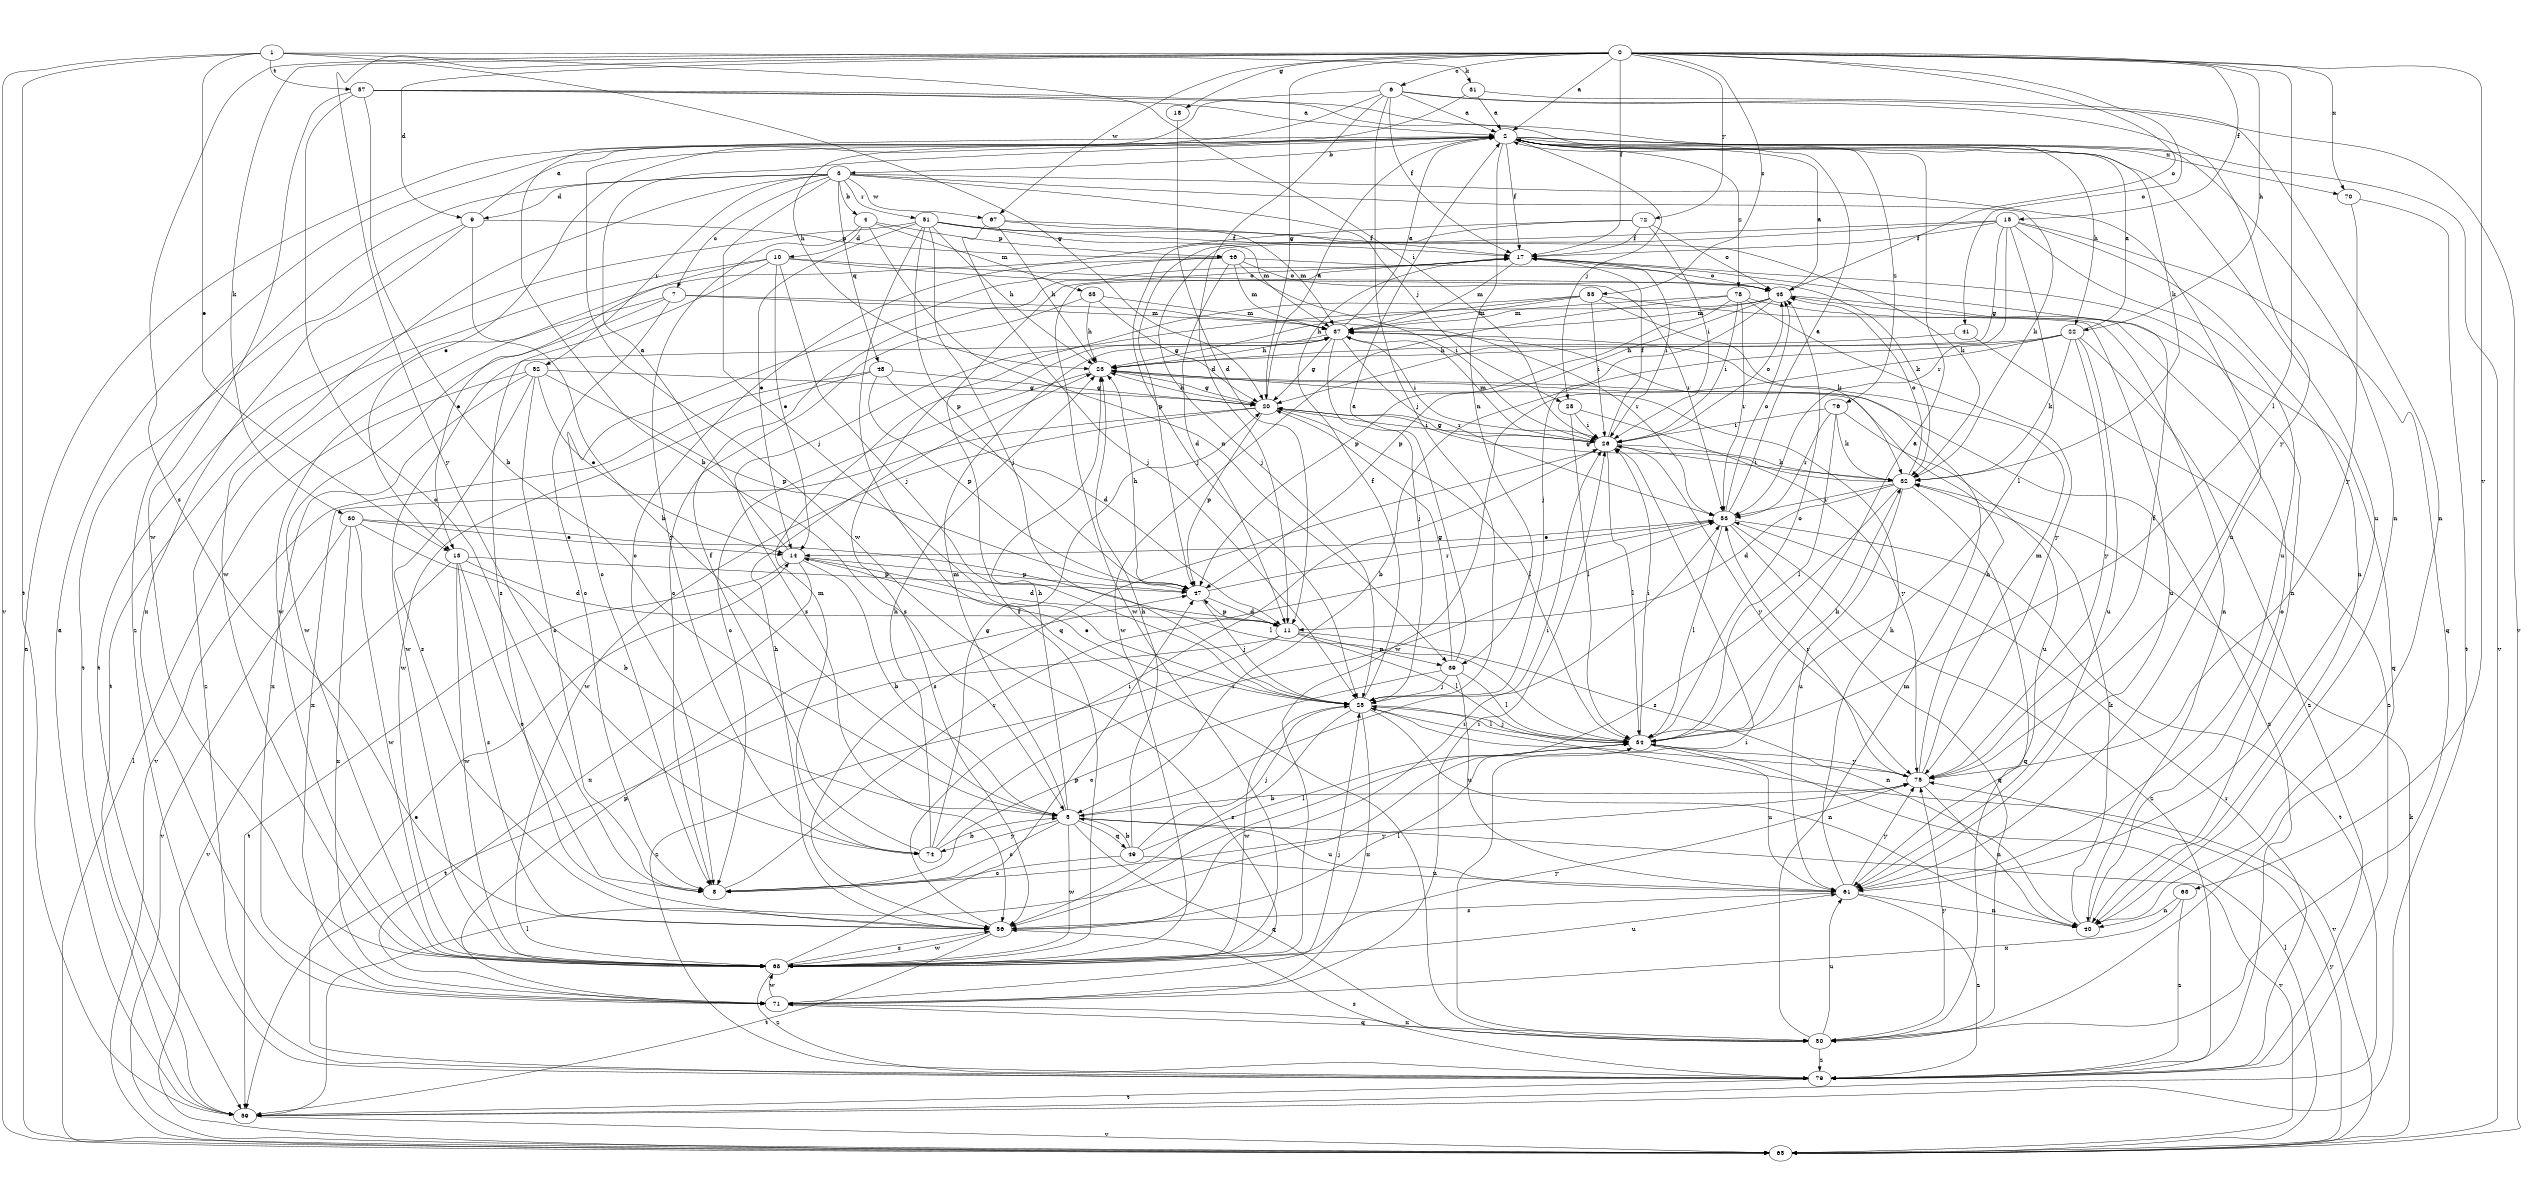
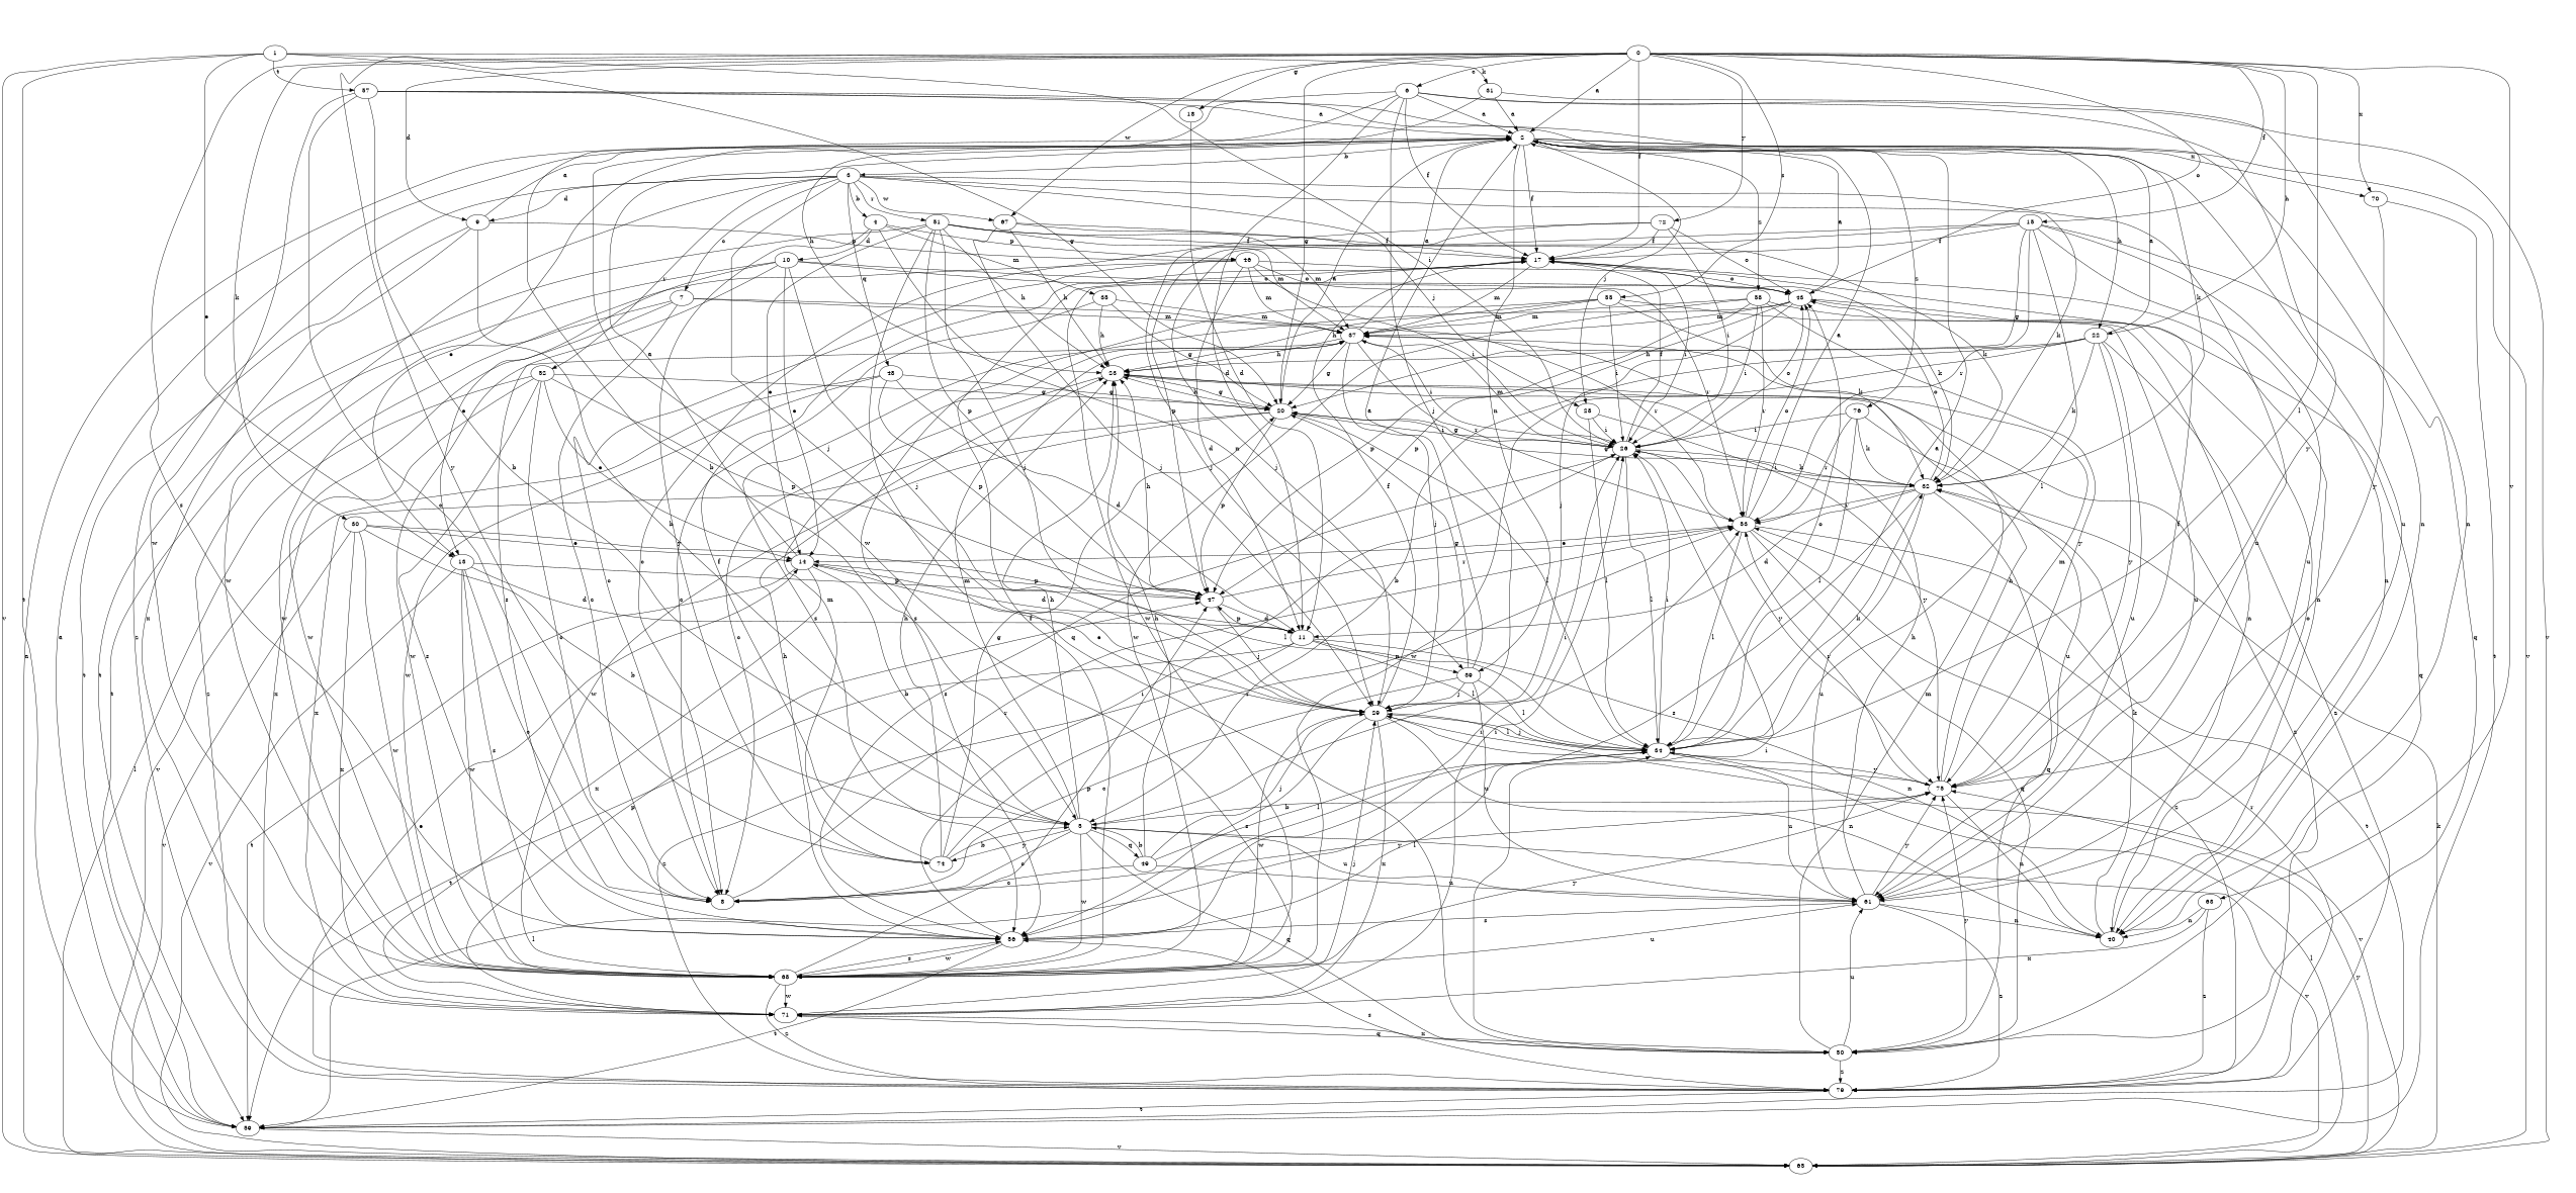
  strict digraph {
    0
    2
    6
    9
    15
    17
    18
    20
    22
    30
    34
-   41
    43
    55
    56
    63
    67
    70
    72
    74
    13
    65
    3
    28
    39
    61
    76
-   78
-   29 [label=25]
+   78 [label=58]
+   29
    68
    5
    11
    75
    59
    46
    71
    50
    53
    40
    47
    26
    37
    23
    32
    79
    14
    8
    1
    31
    57
    4
    7
    48
    51
    52
    10
    35
    49
    0 -> 2 [label=a]
    0 -> 6 [label=c]
    0 -> 9 [label=d]
    0 -> 15 [label=f]
    0 -> 17 [label=f]
    0 -> 18 [label=g]
    0 -> 20 [label=g]
    0 -> 22 [label=h]
    0 -> 30 [label=k]
    0 -> 34 [label=l]
-   0 -> 41 [label=o]
    0 -> 43 [label=o]
    0 -> 55 [label=s]
    0 -> 56 [label=s]
    0 -> 63 [label=v]
    0 -> 67 [label=w]
    0 -> 70 [label=x]
    0 -> 72 [label=y]
    0 -> 74 [label=y]
    2 -> 17 [label=f]
    2 -> 22 [label=h]
    2 -> 70 [label=x]
    2 -> 13 [label=e]
    2 -> 65 [label=v]
    2 -> 3 [label=b]
    2 -> 28 [label=j]
    2 -> 39 [label=n]
    2 -> 61 [label=u]
    2 -> 76 [label=z]
    2 -> 78 [label=z]
    6 -> 2 [label=a]
    6 -> 17 [label=f]
    6 -> 65 [label=v]
    6 -> 29 [label=j]
    6 -> 68 [label=w]
    6 -> 5 [label=b]
    6 -> 11 [label=d]
    6 -> 75 [label=y]
    9 -> 2 [label=a]
    9 -> 5 [label=b]
    9 -> 59 [label=t]
    9 -> 46 [label=p]
    9 -> 71 [label=x]
    15 -> 17 [label=f]
    15 -> 20 [label=g]
    15 -> 34 [label=l]
    15 -> 61 [label=u]
    15 -> 29 [label=j]
    15 -> 50 [label=q]
    15 -> 53 [label=r]
    15 -> 40 [label=n]
    15 -> 47 [label=p]
    17 -> 43 [label=o]
    17 -> 68 [label=w]
    17 -> 40 [label=n]
    17 -> 26 [label=i]
    17 -> 37 [label=m]
    18 -> 11 [label=d]
    20 -> 2 [label=a]
    20 -> 34 [label=l]
    20 -> 68 [label=w]
    20 -> 71 [label=x]
    20 -> 47 [label=p]
    20 -> 26 [label=i]
    20 -> 23 [label=h]
    22 -> 2 [label=a]
    22 -> 61 [label=u]
    22 -> 68 [label=w]
    22 -> 5 [label=b]
    22 -> 75 [label=y]
    22 -> 23 [label=h]
    22 -> 32 [label=k]
    22 -> 79 [label=z]
    30 -> 34 [label=l]
    30 -> 65 [label=v]
    30 -> 68 [label=w]
    30 -> 5 [label=b]
    30 -> 71 [label=x]
    30 -> 14 [label=e]
    34 -> 2 [label=a]
    34 -> 43 [label=o]
    34 -> 61 [label=u]
    34 -> 29 [label=j]
    34 -> 75 [label=y]
    34 -> 26 [label=i]
    34 -> 32 [label=k]
-   41 -> 23 [label=h]
-   41 -> 79 [label=z]
    43 -> 2 [label=a]
    43 -> 56 [label=s]
    43 -> 29 [label=j]
    43 -> 50 [label=q]
    43 -> 47 [label=p]
    43 -> 37 [label=m]
    55 -> 56 [label=s]
    55 -> 61 [label=u]
    55 -> 26 [label=i]
    55 -> 37 [label=m]
    55 -> 23 [label=h]
    55 -> 32 [label=k]
    56 -> 34 [label=l]
    56 -> 68 [label=w]
    56 -> 59 [label=t]
    56 -> 53 [label=r]
    56 -> 26 [label=i]
    56 -> 23 [label=h]
    63 -> 71 [label=x]
    63 -> 40 [label=n]
    63 -> 79 [label=z]
    67 -> 17 [label=f]
    67 -> 29 [label=j]
    67 -> 37 [label=m]
    67 -> 23 [label=h]
    70 -> 75 [label=y]
    70 -> 59 [label=t]
    72 -> 17 [label=f]
    72 -> 43 [label=o]
    72 -> 29 [label=j]
    72 -> 26 [label=i]
    72 -> 8 [label=c]
    74 -> 17 [label=f]
    74 -> 20 [label=g]
    74 -> 5 [label=b]
    74 -> 53 [label=r]
    74 -> 37 [label=m]
    74 -> 23 [label=h]
    13 -> 56 [label=s]
    13 -> 65 [label=v]
    13 -> 68 [label=w]
    13 -> 11 [label=d]
    13 -> 47 [label=p]
    13 -> 8 [label=c]
    65 -> 2 [label=a]
    65 -> 34 [label=l]
    65 -> 75 [label=y]
    65 -> 32 [label=k]
    3 -> 9 [label=d]
    3 -> 67 [label=w]
    3 -> 28 [label=j]
    3 -> 61 [label=u]
    3 -> 29 [label=j]
    3 -> 68 [label=w]
    3 -> 32 [label=k]
    3 -> 79 [label=z]
    3 -> 4 [label=b]
    3 -> 7 [label=c]
    3 -> 48 [label=q]
    3 -> 51 [label=r]
    3 -> 52 [label=r]
    28 -> 34 [label=l]
    28 -> 75 [label=y]
    28 -> 26 [label=i]
    39 -> 2 [label=a]
    39 -> 20 [label=g]
    39 -> 34 [label=l]
    39 -> 61 [label=u]
    39 -> 29 [label=j]
    39 -> 8 [label=c]
    61 -> 56 [label=s]
    61 -> 75 [label=y]
    61 -> 40 [label=n]
    61 -> 23 [label=h]
    61 -> 79 [label=z]
    76 -> 34 [label=l]
    76 -> 61 [label=u]
    76 -> 53 [label=r]
    76 -> 26 [label=i]
    76 -> 32 [label=k]
    78 -> 68 [label=w]
    78 -> 75 [label=y]
    78 -> 53 [label=r]
    78 -> 40 [label=n]
    78 -> 47 [label=p]
    78 -> 26 [label=i]
    78 -> 37 [label=m]
    29 -> 17 [label=f]
    29 -> 34 [label=l]
    29 -> 56 [label=s]
    29 -> 65 [label=v]
    29 -> 68 [label=w]
    29 -> 71 [label=x]
    29 -> 40 [label=n]
    29 -> 14 [label=e]
    68 -> 17 [label=f]
    68 -> 56 [label=s]
    68 -> 61 [label=u]
    68 -> 75 [label=y]
    68 -> 47 [label=p]
    68 -> 79 [label=z]
    5 -> 74 [label=y]
    5 -> 65 [label=v]
    5 -> 61 [label=u]
    5 -> 68 [label=w]
    5 -> 50 [label=q]
    5 -> 26 [label=i]
    5 -> 37 [label=m]
    5 -> 23 [label=h]
    5 -> 8 [label=c]
    5 -> 49 [label=q]
    11 -> 34 [label=l]
    11 -> 39 [label=n]
    11 -> 59 [label=t]
    11 -> 40 [label=n]
    11 -> 47 [label=p]
    11 -> 79 [label=z]
    75 -> 17 [label=f]
    75 -> 29 [label=j]
    75 -> 5 [label=b]
    75 -> 53 [label=r]
    75 -> 40 [label=n]
    75 -> 37 [label=m]
    75 -> 23 [label=h]
    59 -> 2 [label=a]
    59 -> 34 [label=l]
    59 -> 65 [label=v]
    46 -> 43 [label=o]
    46 -> 68 [label=w]
    46 -> 11 [label=d]
    46 -> 26 [label=i]
    46 -> 37 [label=m]
    46 -> 32 [label=k]
    46 -> 8 [label=c]
    71 -> 29 [label=j]
-   71 -> 68 [label=w]
+   68 -> 71 [label=w]
    71 -> 50 [label=q]
    71 -> 47 [label=p]
    71 -> 26 [label=i]
    50 -> 61 [label=u]
    50 -> 75 [label=y]
    50 -> 71 [label=x]
    50 -> 26 [label=i]
    50 -> 37 [label=m]
    50 -> 79 [label=z]
    53 -> 2 [label=a]
    53 -> 34 [label=l]
    53 -> 43 [label=o]
    53 -> 59 [label=t]
    53 -> 50 [label=q]
    53 -> 79 [label=z]
    53 -> 14 [label=e]
    40 -> 43 [label=o]
    40 -> 32 [label=k]
    47 -> 29 [label=j]
    47 -> 11 [label=d]
    47 -> 53 [label=r]
    47 -> 23 [label=h]
    26 -> 17 [label=f]
    26 -> 20 [label=g]
    26 -> 34 [label=l]
    26 -> 43 [label=o]
    26 -> 56 [label=s]
    26 -> 75 [label=y]
    26 -> 37 [label=m]
    26 -> 32 [label=k]
    37 -> 2 [label=a]
    37 -> 20 [label=g]
    37 -> 29 [label=j]
    37 -> 68 [label=w]
    37 -> 53 [label=r]
    37 -> 26 [label=i]
    37 -> 23 [label=h]
    23 -> 20 [label=g]
    23 -> 79 [label=z]
    23 -> 8 [label=c]
    32 -> 20 [label=g]
    32 -> 43 [label=o]
    32 -> 56 [label=s]
    32 -> 61 [label=u]
    32 -> 11 [label=d]
    32 -> 50 [label=q]
    32 -> 53 [label=r]
    32 -> 26 [label=i]
    79 -> 56 [label=s]
    79 -> 59 [label=t]
    79 -> 53 [label=r]
    79 -> 14 [label=e]
    14 -> 2 [label=a]
    14 -> 5 [label=b]
    14 -> 11 [label=d]
    14 -> 59 [label=t]
    14 -> 71 [label=x]
    14 -> 47 [label=p]
    8 -> 75 [label=y]
    8 -> 53 [label=r]
    1 -> 20 [label=g]
    1 -> 13 [label=e]
    1 -> 65 [label=v]
    1 -> 59 [label=t]
    1 -> 26 [label=i]
    1 -> 31 [label=k]
    1 -> 57 [label=t]
    31 -> 2 [label=a]
    31 -> 40 [label=n]
    31 -> 23 [label=h]
    57 -> 2 [label=a]
    57 -> 68 [label=w]
    57 -> 5 [label=b]
    57 -> 40 [label=n]
    57 -> 32 [label=k]
    57 -> 8 [label=c]
    4 -> 74 [label=y]
    4 -> 39 [label=n]
    4 -> 46 [label=p]
    4 -> 10 [label=d]
    4 -> 35 [label=m]
    7 -> 68 [label=w]
    7 -> 53 [label=r]
    7 -> 37 [label=m]
    7 -> 79 [label=z]
    7 -> 8 [label=c]
    48 -> 20 [label=g]
    48 -> 65 [label=v]
    48 -> 68 [label=w]
    48 -> 11 [label=d]
    48 -> 47 [label=p]
    51 -> 17 [label=f]
    51 -> 29 [label=j]
    51 -> 59 [label=t]
    51 -> 50 [label=q]
    51 -> 47 [label=p]
    51 -> 37 [label=m]
    51 -> 23 [label=h]
    51 -> 32 [label=k]
    51 -> 14 [label=e]
    52 -> 20 [label=g]
    52 -> 56 [label=s]
    52 -> 65 [label=l]
    52 -> 71 [label=x]
    52 -> 47 [label=p]
    52 -> 14 [label=e]
    52 -> 8 [label=c]
    10 -> 43 [label=o]
    10 -> 56 [label=s]
    10 -> 13 [label=e]
    10 -> 29 [label=j]
    10 -> 59 [label=t]
    10 -> 53 [label=r]
    10 -> 14 [label=e]
    35 -> 20 [label=g]
    35 -> 37 [label=m]
    35 -> 23 [label=h]
    35 -> 8 [label=c]
    49 -> 34 [label=l]
    49 -> 61 [label=u]
    49 -> 29 [label=j]
    49 -> 5 [label=b]
    49 -> 23 [label=h]
    49 -> 8 [label=c]
  }
